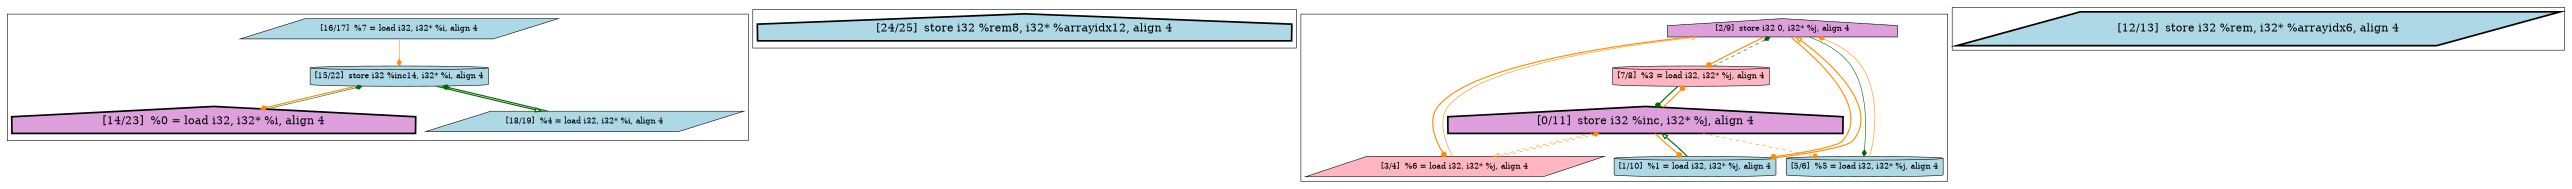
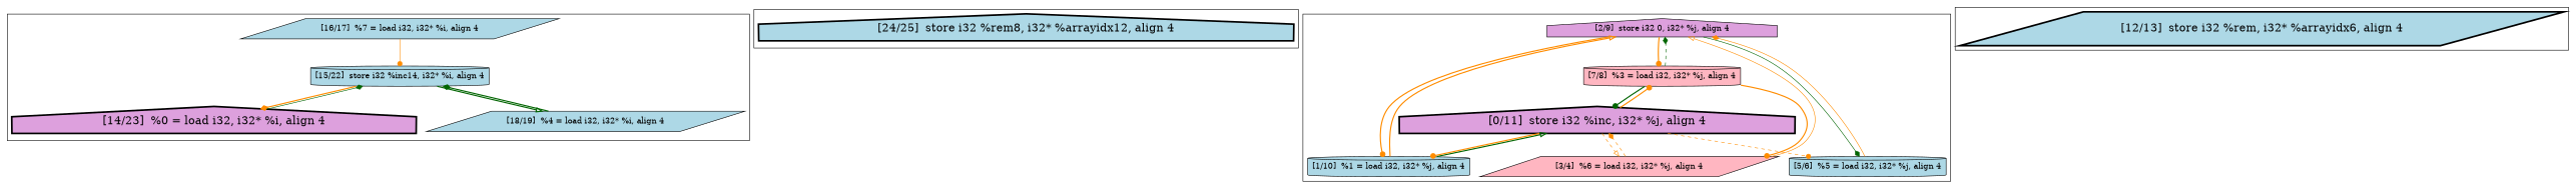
  digraph {
    node [fillcolor=lightblue shape=cylinder style=filled]
    edge [arrowhead=diamond color=darkorange style=bold]
    n1 [label="[15/22]  store i32 %inc14, i32* %i, align 4"]
    n2 [fillcolor=plum fontsize=20 label="[14/23]  %0 = load i32, i32* %i, align 4" penwidth=3.0 shape=house]
    n3 [label="[16/17]  %7 = load i32, i32* %i, align 4" shape=parallelogram]
    n4 [label="[18/19]  %4 = load i32, i32* %i, align 4" shape=parallelogram]
    n5 [fontsize=20 label="[24/25]  store i32 %rem8, i32* %arrayidx12, align 4" penwidth=3.0 shape=house]
    n6 [fillcolor=plum label="[2/9]  store i32 0, i32* %j, align 4" shape=house]
    n7 [fillcolor=lightpink label="[7/8]  %3 = load i32, i32* %j, align 4"]
    n8 [fillcolor=lightpink label="[3/4]  %6 = load i32, i32* %j, align 4" shape=parallelogram]
    n9 [label="[1/10]  %1 = load i32, i32* %j, align 4"]
    n10 [label="[5/6]  %5 = load i32, i32* %j, align 4"]
    n11 [fillcolor=plum fontsize=20 label="[0/11]  store i32 %inc, i32* %j, align 4" penwidth=3.0 shape=house]
    n12 [fontsize=20 label="[12/13]  store i32 %rem, i32* %arrayidx6, align 4" penwidth=3.0 shape=parallelogram]
    subgraph cluster_1 {
      n1
      n2
      n3
      n4
    }
    subgraph cluster_2 {
      n5
    }
    subgraph cluster_3 {
      n6
      n7
      n8
      n9
      n10
      n11
    }
    subgraph cluster_4 {
      n12
    }
    n1 -> n2
    n1 -> n4 [arrowhead=onormal color=darkgreen]
    n2 -> n1 [color=darkgreen style=solid]
-   n3 -> n1 [style=solid]
+   n3 -> n1 [arrowhead=dot style=solid]
    n4 -> n1 [color=darkgreen]
    n6 -> n7 [arrowhead=dot]
-   n6 -> n8 [arrowhead=dot]
+   n7 -> n8 [arrowhead=dot]
    n6 -> n9 [arrowhead=dot]
    n6 -> n10 [color=darkgreen style=solid]
    n7 -> n6 [color=darkgreen style=dashed]
    n7 -> n11 [arrowhead=dot color=darkgreen]
    n8 -> n6 [arrowhead=onormal style=solid]
    n8 -> n11 [style=dashed]
    n9 -> n6 [arrowhead=onormal]
    n9 -> n11 [arrowhead=onormal color=darkgreen]
    n10 -> n6 [style=solid]
    n11 -> n7 [arrowhead=dot]
    n11 -> n8 [arrowhead=onormal style=dashed]
    n11 -> n9 [arrowhead=dot]
    n11 -> n10 [arrowhead=dot style=dashed]
  }
